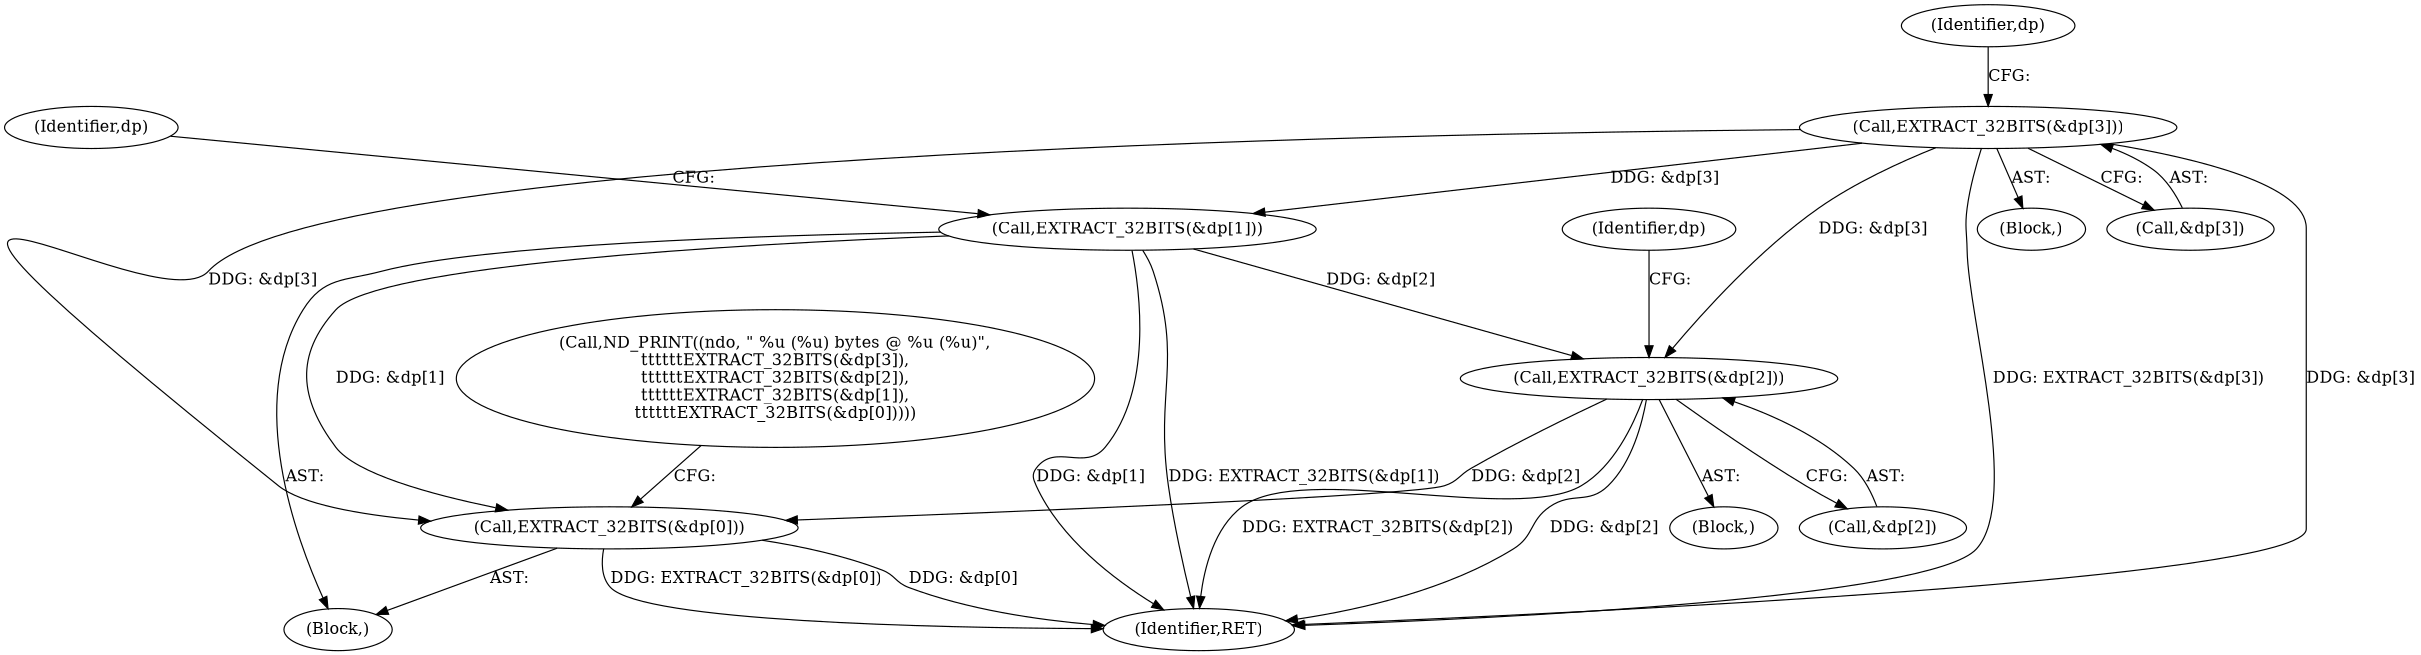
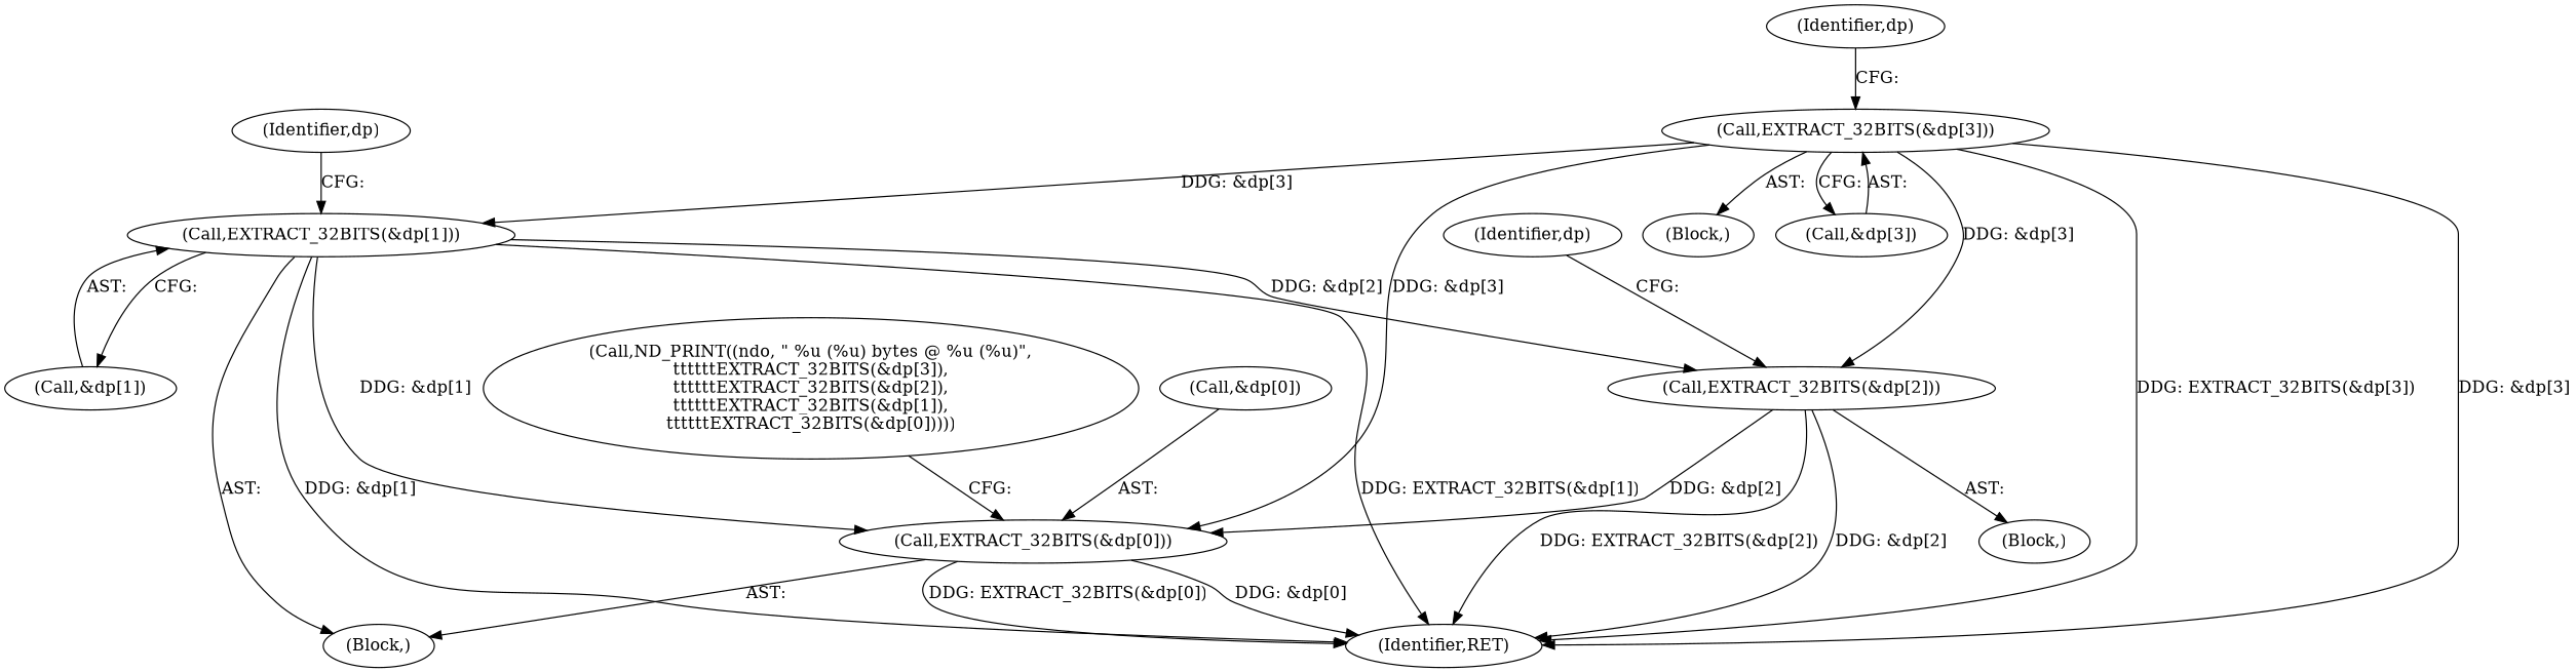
  digraph {
    n1 [label="(Call,EXTRACT_32BITS(&dp[2]))"]
    n2 [label="(Call,EXTRACT_32BITS(&dp[0]))"]
    n3 [label="(Identifier,RET)"]
-   n4 [label="(Call,&dp[2])"]
    n5 [label="(Block,)"]
    n6 [label="(Call,EXTRACT_32BITS(&dp[1]))"]
+   n7 [label="(Call,&dp[1])"]
    n8 [label="(Block,)"]
    n9 [label="(Call,EXTRACT_32BITS(&dp[3]))"]
    n10 [label="(Block,)"]
    n11 [label="(Call,&dp[3])"]
+   n12 [label="(Call,&dp[0])"]
    n13 [label="(Call,ND_PRINT((ndo, \" %u (%u) bytes @ %u (%u)\",\n\t\t\t\t\t\tEXTRACT_32BITS(&dp[3]),\n\t\t\t\t\t\tEXTRACT_32BITS(&dp[2]),\n\t\t\t\t\t\tEXTRACT_32BITS(&dp[1]),\n\t\t\t\t\t\tEXTRACT_32BITS(&dp[0]))))"]
    n14 [label="(Identifier,dp)"]
    n15 [label="(Identifier,dp)"]
    n16 [label="(Identifier,dp)"]
    n1 -> n2 [label="DDG: &dp[2]"]
    n1 -> n3 [label="DDG: EXTRACT_32BITS(&dp[2])"]
    n1 -> n3 [label="DDG: &dp[2]"]
-   n1 -> n4 [label="CFG: "]
    n1 -> n5 [label="AST: "]
    n2 -> n3 [label="DDG: EXTRACT_32BITS(&dp[0])"]
    n2 -> n3 [label="DDG: &dp[0]"]
    n2 -> n8 [label="AST: "]
-   n4 -> n1 [label="AST: "]
    n6 -> n1 [label="DDG: &dp[2]"]
    n6 -> n2 [label="DDG: &dp[1]"]
    n6 -> n3 [label="DDG: &dp[1]"]
    n6 -> n3 [label="DDG: EXTRACT_32BITS(&dp[1])"]
+   n6 -> n7 [label="CFG: "]
    n6 -> n8 [label="AST: "]
+   n7 -> n6 [label="AST: "]
    n9 -> n1 [label="DDG: &dp[3]"]
    n9 -> n2 [label="DDG: &dp[3]"]
    n9 -> n3 [label="DDG: EXTRACT_32BITS(&dp[3])"]
    n9 -> n3 [label="DDG: &dp[3]"]
    n9 -> n6 [label="DDG: &dp[3]"]
    n9 -> n10 [label="AST: "]
    n9 -> n11 [label="CFG: "]
    n11 -> n9 [label="AST: "]
+   n12 -> n2 [label="AST: "]
    n13 -> n2 [label="CFG: "]
    n14 -> n6 [label="CFG: "]
    n15 -> n1 [label="CFG: "]
    n16 -> n9 [label="CFG: "]
  }
